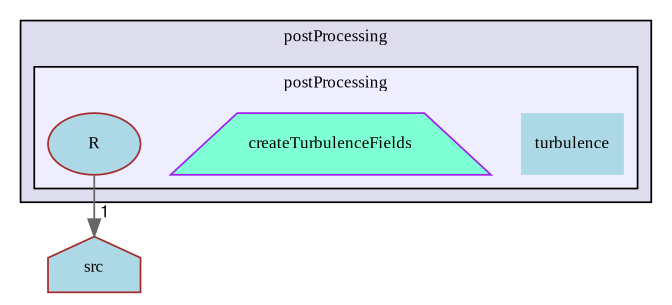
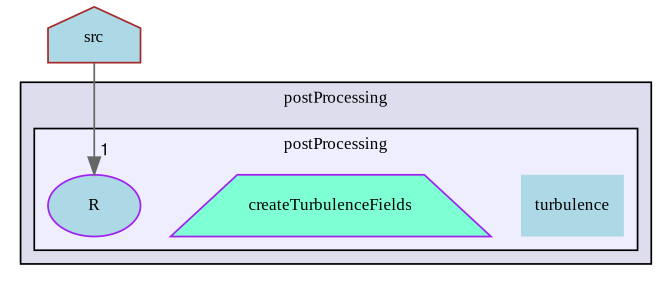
  digraph {
    compound=true
    fontname="Liberation Serif"
    node [fontname="Liberation Serif" fontsize=10 style=filled fillcolor=lightblue color=brown]
    n1 [label=turbulence shape=plaintext]
    n2 [color=purple fillcolor=aquamarine label=createTurbulenceFields shape=trapezium]
-   n3 [label=R shape=ellipse]
+   n3 [color=purple label=R shape=ellipse]
    n4 [label=src shape=house]
    subgraph cluster_1 {
      bgcolor="#ddddee"
      fontsize=10
      label=postProcessing
      pencolor=black
      subgraph cluster_2 {
        bgcolor="#eeeeff"
        fontsize=10
        pencolor=black
        n1
        n2
        n3
      }
    }
-   n3 -> n4 [headlabel=1 labeldistance=1.5 labelfontname=FreeSans labelfontsize=10 color=gray40 fontname="Liberation Serif"]
+   n4 -> n3 [headlabel=1 labeldistance=1.5 labelfontname=FreeSans labelfontsize=10 color=gray40 fontname="Liberation Serif"]
  }
